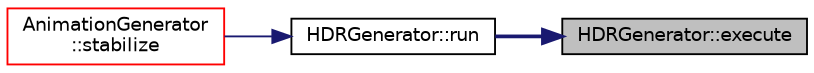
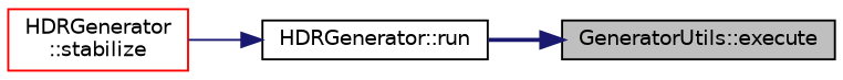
  digraph {
    rankdir=RL
    node [color=black fillcolor=white fontname=Helvetica fontsize=10 shape=record style=filled]
    edge [color=midnightblue dir=back fontname=Helvetica fontsize=10 labelfontname=Helvetica labelfontsize=10]
-   n1 [fillcolor=grey75 fontcolor=black height=0.2 label="HDRGenerator::execute" width=0.4]
+   n1 [fillcolor=grey75 fontcolor=black height=0.2 label="GeneratorUtils::execute" width=0.4]
    n2 [height=0.2 label="HDRGenerator::run" width=0.4]
-   n3 [color=red height=0.2 label="AnimationGenerator\l::stabilize" width=0.4]
+   n3 [color=red height=0.2 label="HDRGenerator\l::stabilize" width=0.4]
    n1 -> n2 [style=bold]
    n2 -> n3 [style=solid]
  }
